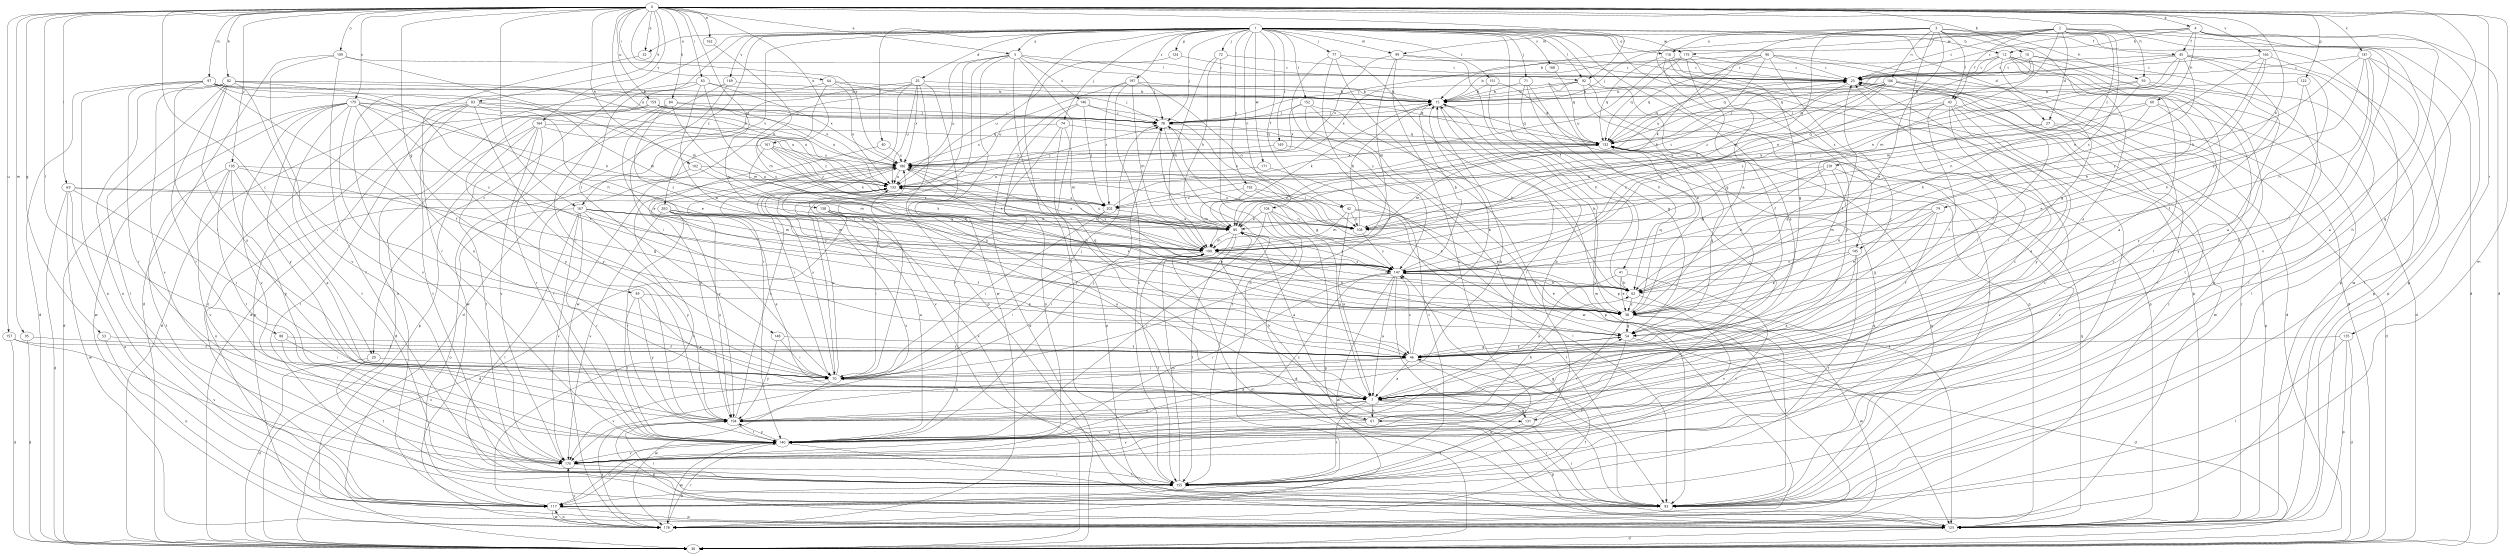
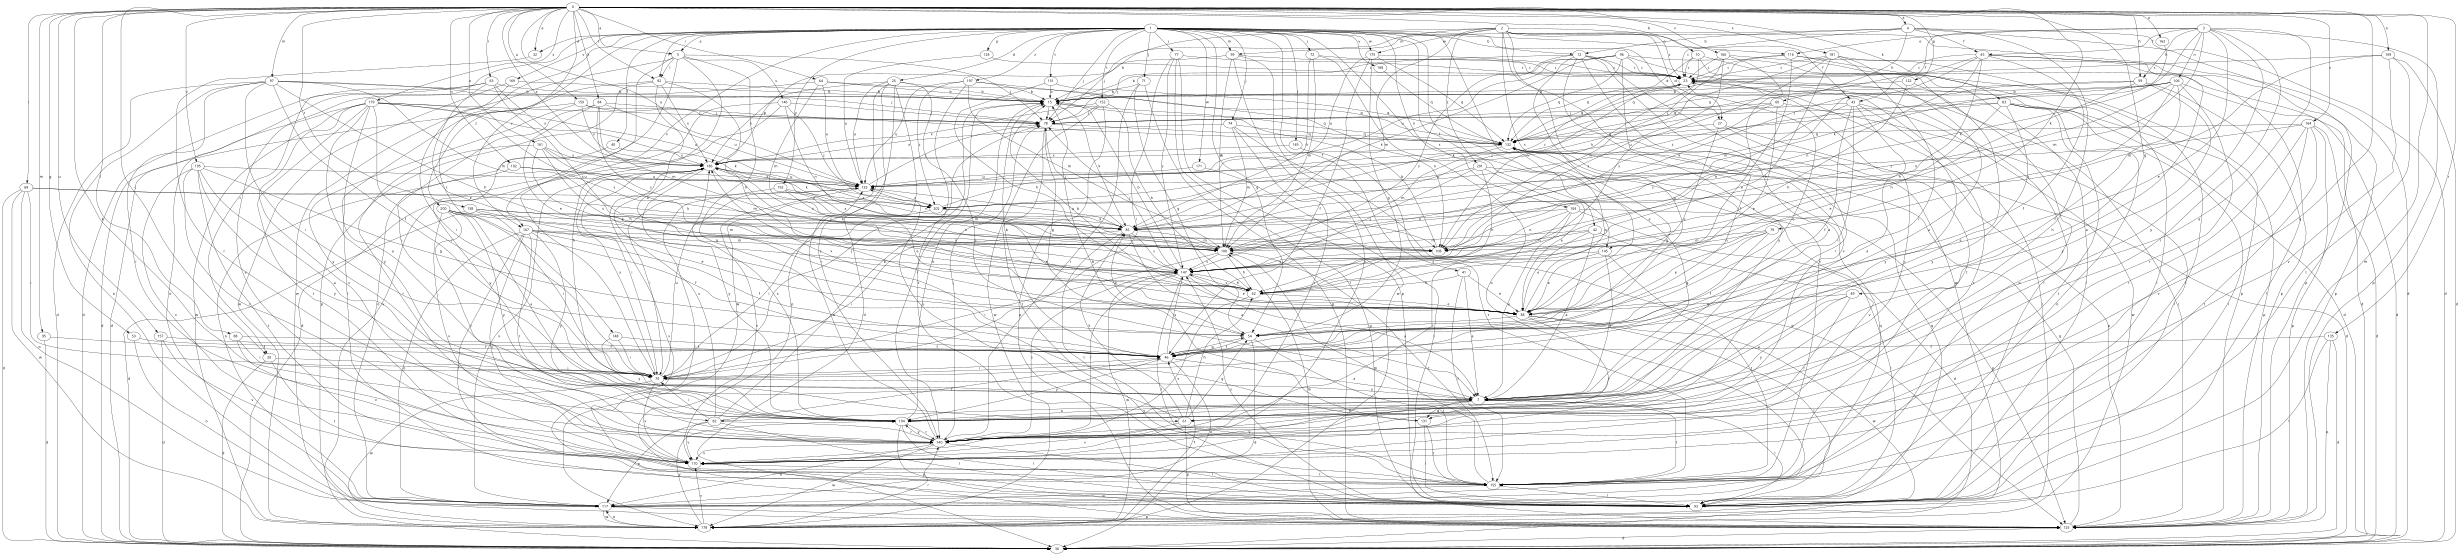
  strict digraph {
    fontname="Noto Sans"
    node [fontname="Noto Sans"]
    edge [fontname="Noto Sans"]
    0
    4
    5
    10
    20
    32
    49
    53
    59
    63
    64
    69
    79
    82
    83
    84
    88
    92
    95
    97
    102
    109
    n23 [label=161]
    122
    131
    135
    138
    157
    159
    162
    n31 [label=133]
    164
    166
    167
    179
    181
    186
    195
    93
    12
    23
    30
    45
    125
    15
    60
    61
    78
    178
    70
    146
    108
    117
    132
    155
    140
    7
    38
    194
    46
    85
    62
    147
    100
    170
    202
    54
    96
    1
    25
    27
    40
    41
    42
    71
    72
    74
    77
    99
    104
    116
    124
    145
    148
    149
    151
    152
    168
    169
    171
    175
    192
    197
    200
    2
    43
    201
    3
    106
    0 -> 4 [label=a]
    0 -> 5 [label=a]
    0 -> 10 [label=b]
    0 -> 20 [label=c]
    0 -> 32 [label=e]
    0 -> 49 [label=g]
    0 -> 53 [label=g]
    0 -> 59 [label=h]
    0 -> 63 [label=i]
    0 -> 64 [label=i]
    0 -> 69 [label=i]
    0 -> 79 [label=k]
    0 -> 82 [label=k]
    0 -> 83 [label=k]
    0 -> 84 [label=k]
    0 -> 88 [label=l]
    0 -> 92 [label=l]
    0 -> 95 [label=m]
    0 -> 97 [label=m]
    0 -> 102 [label=n]
    0 -> 109 [label=o]
    0 -> n23 [label=o]
    0 -> 122 [label=p]
    0 -> 131 [label=q]
    0 -> 135 [label=r]
    0 -> 138 [label=r]
    0 -> 157 [label=u]
    0 -> 159 [label=u]
    0 -> 162 [label=u]
    0 -> n31 [label=u]
    0 -> 164 [label=v]
    0 -> 166 [label=v]
    0 -> 167 [label=v]
    0 -> 179 [label=x]
    0 -> 181 [label=x]
    0 -> 186 [label=x]
    0 -> 195 [label=z]
    0 -> 93 [label=m]
    4 -> 12 [label=b]
    4 -> 23 [label=c]
    4 -> 30 [label=d]
    4 -> 45 [label=f]
    4 -> 125 [label=p]
    4 -> 15 [label=b]
    4 -> 60 [label=h]
    4 -> 61 [label=h]
    5 -> 92 [label=l]
    5 -> 131 [label=q]
-   5 -> n31 [label=u]
    5 -> 30 [label=v]
    5 -> 61 [label=h]
    5 -> 78 [label=j]
    5 -> 178 [label=w]
    5 -> 70 [label=i]
    5 -> 146 [label=s]
    10 -> 93 [label=l]
    10 -> 23 [label=c]
    10 -> 108 [label=n]
    10 -> 117 [label=o]
    10 -> 132 [label=q]
    20 -> 30 [label=d]
    20 -> 70 [label=i]
    20 -> 155 [label=t]
    32 -> 140 [label=r]
    49 -> 140 [label=r]
    49 -> 7 [label=a]
    49 -> 38 [label=e]
    49 -> 194 [label=y]
    53 -> 117 [label=o]
    53 -> 46 [label=f]
    59 -> 93 [label=l]
    59 -> 15 [label=b]
    59 -> 194 [label=y]
    59 -> 85 [label=k]
    59 -> 62 [label=h]
    63 -> 186 [label=x]
    63 -> 30 [label=d]
    63 -> 15 [label=b]
    63 -> 117 [label=o]
    63 -> 38 [label=e]
    63 -> 147 [label=s]
    64 -> n31 [label=u]
    64 -> 15 [label=b]
    64 -> 132 [label=q]
    64 -> 100 [label=m]
    64 -> 170 [label=v]
    69 -> 30 [label=d]
    69 -> 178 [label=w]
    69 -> 70 [label=i]
    69 -> 117 [label=o]
    69 -> 85 [label=k]
    69 -> 202 [label=z]
    79 -> 108 [label=n]
    79 -> 38 [label=e]
    79 -> 46 [label=f]
    79 -> 100 [label=m]
    79 -> 54 [label=g]
    82 -> 186 [label=x]
    82 -> 93 [label=l]
    82 -> 15 [label=b]
    82 -> 70 [label=i]
    82 -> 117 [label=o]
    82 -> 140 [label=r]
-   82 -> 7 [label=a]
+   7 -> 82 [label=a]
    82 -> 46 [label=f]
    82 -> 170 [label=v]
    83 -> n31 [label=u]
    83 -> 93 [label=l]
    83 -> 125 [label=p]
    83 -> 78 [label=j]
    83 -> 117 [label=o]
    83 -> 155 [label=t]
    83 -> 38 [label=e]
    83 -> 194 [label=y]
    84 -> n31 [label=u]
    84 -> 78 [label=j]
    84 -> 70 [label=i]
    84 -> 38 [label=e]
    84 -> 147 [label=s]
    84 -> 100 [label=m]
    88 -> 70 [label=i]
    88 -> 46 [label=f]
    88 -> 170 [label=v]
    92 -> 186 [label=x]
    92 -> 93 [label=l]
    92 -> 125 [label=p]
    92 -> 15 [label=b]
    92 -> 38 [label=e]
    92 -> 62 [label=h]
    95 -> 30 [label=d]
    95 -> 46 [label=f]
    97 -> 30 [label=d]
    97 -> 15 [label=b]
    97 -> 78 [label=j]
    97 -> 70 [label=i]
    97 -> 117 [label=o]
    97 -> 140 [label=r]
    97 -> 46 [label=f]
    97 -> 62 [label=h]
    97 -> 100 [label=m]
    102 -> n31 [label=u]
    102 -> 117 [label=o]
    102 -> 100 [label=m]
    109 -> 23 [label=c]
    109 -> 30 [label=d]
    109 -> 155 [label=t]
    109 -> 100 [label=m]
    109 -> 170 [label=v]
    n23 -> 186 [label=x]
    n23 -> 140 [label=r]
    n23 -> 85 [label=k]
    n23 -> 62 [label=h]
    n23 -> 147 [label=s]
    n23 -> 202 [label=z]
    122 -> 15 [label=b]
    122 -> 7 [label=a]
    122 -> 62 [label=h]
    131 -> 93 [label=l]
    131 -> 15 [label=b]
    131 -> 155 [label=t]
    135 -> 93 [label=l]
    135 -> 30 [label=d]
    135 -> 125 [label=p]
    135 -> 46 [label=f]
    138 -> 30 [label=d]
    138 -> 70 [label=i]
    138 -> 108 [label=n]
    138 -> 38 [label=e]
    138 -> 85 [label=k]
    157 -> 30 [label=d]
    157 -> 46 [label=f]
    157 -> 170 [label=v]
    159 -> 186 [label=x]
    159 -> 30 [label=d]
    159 -> 78 [label=j]
    159 -> 132 [label=q]
    159 -> 194 [label=y]
    162 -> 85 [label=k]
    n31 -> 78 [label=j]
    n31 -> 70 [label=i]
    n31 -> 170 [label=v]
    n31 -> 202 [label=z]
    164 -> 30 [label=d]
    164 -> 125 [label=p]
    164 -> 132 [label=q]
    164 -> 155 [label=t]
    164 -> 140 [label=r]
    164 -> 170 [label=v]
    164 -> 202 [label=z]
    166 -> 23 [label=c]
    166 -> 125 [label=p]
    166 -> 108 [label=n]
    166 -> 62 [label=h]
    166 -> 147 [label=s]
    167 -> 93 [label=l]
    167 -> 108 [label=n]
    167 -> 117 [label=o]
    167 -> 140 [label=r]
    167 -> 194 [label=y]
    167 -> 46 [label=f]
    167 -> 147 [label=s]
    167 -> 100 [label=m]
    167 -> 170 [label=v]
    179 -> n31 [label=u]
    179 -> 30 [label=d]
    179 -> 78 [label=j]
    179 -> 178 [label=w]
    179 -> 70 [label=i]
    179 -> 155 [label=t]
    179 -> 7 [label=a]
    179 -> 194 [label=y]
    179 -> 85 [label=k]
    179 -> 147 [label=s]
    179 -> 170 [label=v]
    181 -> 93 [label=l]
    181 -> 23 [label=c]
    181 -> 70 [label=i]
    181 -> 7 [label=a]
    181 -> 85 [label=k]
    181 -> 62 [label=h]
    181 -> 147 [label=s]
    186 -> n31 [label=u]
    186 -> 70 [label=i]
    186 -> 108 [label=n]
    186 -> 194 [label=y]
    186 -> 147 [label=s]
    195 -> n31 [label=u]
    195 -> 155 [label=t]
    195 -> 140 [label=r]
    195 -> 7 [label=a]
    195 -> 194 [label=y]
    195 -> 170 [label=v]
    195 -> 54 [label=g]
    93 -> 186 [label=x]
    93 -> 132 [label=q]
    93 -> 147 [label=s]
    12 -> 23 [label=c]
    12 -> 78 [label=j]
    12 -> 155 [label=t]
    12 -> 140 [label=r]
    12 -> 7 [label=a]
    12 -> 194 [label=y]
    12 -> 147 [label=s]
    12 -> 54 [label=g]
    23 -> 30 [label=d]
    23 -> 15 [label=b]
    23 -> 132 [label=q]
    23 -> 85 [label=k]
    45 -> 23 [label=c]
    45 -> 125 [label=p]
    45 -> 108 [label=n]
    45 -> 132 [label=q]
    45 -> 7 [label=a]
    45 -> 46 [label=f]
    45 -> 62 [label=h]
    45 -> 100 [label=m]
    125 -> 23 [label=c]
    125 -> 30 [label=d]
    125 -> 132 [label=q]
    125 -> 100 [label=m]
    15 -> 78 [label=j]
    15 -> 132 [label=q]
    15 -> 140 [label=r]
    15 -> 85 [label=k]
    60 -> 93 [label=l]
    60 -> 78 [label=j]
    60 -> 108 [label=n]
    60 -> 38 [label=e]
    60 -> 202 [label=z]
    61 -> n31 [label=u]
    61 -> 125 [label=p]
    61 -> 85 [label=k]
    61 -> 62 [label=h]
    61 -> 170 [label=v]
    61 -> 54 [label=g]
    78 -> 132 [label=q]
    78 -> 155 [label=t]
    78 -> 54 [label=g]
    178 -> 23 [label=c]
    178 -> 117 [label=o]
    178 -> 140 [label=r]
    178 -> 194 [label=y]
    178 -> 46 [label=f]
    178 -> 170 [label=v]
    70 -> n31 [label=u]
    70 -> 186 [label=x]
    70 -> 78 [label=j]
    70 -> 178 [label=w]
    70 -> 7 [label=a]
    70 -> 170 [label=v]
    146 -> 30 [label=d]
    146 -> 78 [label=j]
    146 -> 108 [label=n]
    146 -> 117 [label=o]
    146 -> 202 [label=z]
    108 -> 186 [label=x]
    108 -> 15 [label=b]
    108 -> 147 [label=s]
    117 -> 186 [label=x]
    117 -> 125 [label=p]
    117 -> 178 [label=w]
    117 -> 132 [label=q]
    132 -> 186 [label=x]
    132 -> 100 [label=m]
    132 -> 54 [label=g]
    155 -> 93 [label=l]
    155 -> 23 [label=c]
    155 -> 117 [label=o]
    155 -> 100 [label=m]
    140 -> n31 [label=u]
    140 -> 93 [label=l]
    140 -> 23 [label=c]
    140 -> 78 [label=j]
    140 -> 178 [label=w]
    140 -> 117 [label=o]
    140 -> 194 [label=y]
    140 -> 147 [label=s]
    140 -> 170 [label=v]
    7 -> 131 [label=q]
    7 -> 93 [label=l]
    7 -> 61 [label=h]
    7 -> 155 [label=t]
    7 -> 194 [label=y]
    7 -> 170 [label=v]
    38 -> 93 [label=l]
    38 -> 15 [label=b]
    38 -> 178 [label=w]
    38 -> 132 [label=q]
    38 -> 140 [label=r]
    38 -> 54 [label=g]
    194 -> 186 [label=x]
    194 -> 93 [label=l]
    194 -> 125 [label=p]
    194 -> 15 [label=b]
    194 -> 140 [label=r]
    46 -> 23 [label=c]
    46 -> 15 [label=b]
    46 -> 70 [label=i]
    46 -> 117 [label=o]
    46 -> 7 [label=a]
    46 -> 194 [label=y]
    46 -> 147 [label=s]
    46 -> 54 [label=g]
    85 -> n31 [label=u]
    85 -> 78 [label=j]
    85 -> 70 [label=i]
    85 -> 155 [label=t]
    85 -> 7 [label=a]
    85 -> 147 [label=s]
    85 -> 100 [label=m]
    62 -> 38 [label=e]
    62 -> 147 [label=s]
    62 -> 170 [label=v]
    147 -> 93 [label=l]
    147 -> 15 [label=b]
    147 -> 78 [label=j]
    147 -> 178 [label=w]
    147 -> 140 [label=r]
    147 -> 7 [label=a]
    147 -> 38 [label=e]
    147 -> 62 [label=h]
    100 -> 186 [label=x]
    100 -> 70 [label=i]
    100 -> 155 [label=t]
    100 -> 62 [label=h]
    100 -> 147 [label=s]
    170 -> 155 [label=t]
    202 -> 23 [label=c]
    202 -> 70 [label=i]
    202 -> 38 [label=e]
    202 -> 85 [label=k]
    54 -> 186 [label=x]
    54 -> 30 [label=d]
    54 -> 155 [label=t]
    54 -> 46 [label=f]
    54 -> 85 [label=k]
    96 -> n31 [label=u]
    96 -> 93 [label=l]
    96 -> 23 [label=c]
    96 -> 30 [label=d]
    96 -> 15 [label=b]
    96 -> 132 [label=q]
    96 -> 46 [label=f]
    96 -> 85 [label=k]
    1 -> 5 [label=a]
    1 -> 20 [label=c]
    1 -> 32 [label=e]
    1 -> 92 [label=l]
    1 -> 167 [label=v]
    1 -> 12 [label=b]
    1 -> 78 [label=j]
    1 -> 155 [label=t]
    1 -> 7 [label=a]
    1 -> 54 [label=g]
    1 -> 25 [label=d]
    1 -> 27 [label=d]
    1 -> 40 [label=f]
    1 -> 41 [label=f]
    1 -> 42 [label=f]
    1 -> 71 [label=j]
    1 -> 72 [label=j]
    1 -> 74 [label=j]
    1 -> 77 [label=j]
    1 -> 99 [label=m]
    1 -> 104 [label=n]
    1 -> 116 [label=o]
    1 -> 124 [label=p]
    1 -> 145 [label=s]
    1 -> 148 [label=t]
    1 -> 149 [label=t]
    1 -> 151 [label=t]
    1 -> 152 [label=t]
    1 -> 168 [label=v]
    1 -> 169 [label=v]
    1 -> 171 [label=w]
    1 -> 175 [label=w]
    1 -> 192 [label=y]
    1 -> 197 [label=z]
    1 -> 200 [label=z]
    25 -> n31 [label=u]
    25 -> 186 [label=x]
    25 -> 30 [label=d]
    25 -> 125 [label=p]
    25 -> 15 [label=b]
    25 -> 178 [label=w]
    25 -> 140 [label=r]
    25 -> 7 [label=a]
    27 -> 30 [label=d]
    27 -> 125 [label=p]
    27 -> 132 [label=q]
    27 -> 38 [label=e]
    40 -> 186 [label=x]
    40 -> 194 [label=y]
    41 -> 155 [label=t]
    41 -> 7 [label=a]
    41 -> 38 [label=e]
    41 -> 62 [label=h]
    42 -> 93 [label=l]
    42 -> 108 [label=n]
    42 -> 7 [label=a]
    42 -> 38 [label=e]
    42 -> 100 [label=m]
    71 -> 125 [label=p]
    71 -> 15 [label=b]
    71 -> 140 [label=r]
    71 -> 54 [label=g]
    72 -> 23 [label=c]
    72 -> 117 [label=o]
    72 -> 85 [label=k]
    72 -> 100 [label=m]
    74 -> 186 [label=x]
    74 -> 125 [label=p]
    74 -> 132 [label=q]
    74 -> 140 [label=r]
    74 -> 100 [label=m]
    77 -> 93 [label=l]
    77 -> 23 [label=c]
    77 -> 125 [label=p]
    77 -> 70 [label=i]
    77 -> 147 [label=s]
    99 -> 186 [label=x]
    99 -> 23 [label=c]
    99 -> 178 [label=w]
    99 -> 100 [label=m]
    99 -> 170 [label=v]
    104 -> 30 [label=d]
    104 -> 125 [label=p]
    104 -> 108 [label=n]
    104 -> 140 [label=r]
    104 -> 7 [label=a]
    104 -> 85 [label=k]
    116 -> 93 [label=l]
    116 -> 23 [label=c]
    116 -> 125 [label=p]
    116 -> 132 [label=q]
    116 -> 38 [label=e]
    124 -> n31 [label=u]
    124 -> 23 [label=c]
    145 -> 155 [label=t]
    145 -> 7 [label=a]
    145 -> 38 [label=e]
    145 -> 147 [label=s]
    148 -> 70 [label=i]
    148 -> 194 [label=y]
    148 -> 46 [label=f]
    149 -> 186 [label=x]
    149 -> 155 [label=t]
    151 -> 15 [label=b]
    151 -> 132 [label=q]
    151 -> 62 [label=h]
    152 -> 186 [label=x]
    152 -> 125 [label=p]
    152 -> 78 [label=j]
    152 -> 178 [label=w]
    152 -> 62 [label=h]
    168 -> 132 [label=q]
    169 -> 15 [label=b]
    169 -> 178 [label=w]
    169 -> 70 [label=i]
    171 -> n31 [label=u]
    171 -> 93 [label=l]
    175 -> n31 [label=u]
    175 -> 23 [label=c]
    175 -> 132 [label=q]
    175 -> 46 [label=f]
    175 -> 54 [label=g]
-   192 -> 42 [label=l]
+   192 -> 93 [label=l]
    192 -> 38 [label=e]
    192 -> 100 [label=m]
    192 -> 202 [label=z]
    197 -> n31 [label=u]
    197 -> 15 [label=b]
    197 -> 108 [label=n]
    197 -> 155 [label=t]
    197 -> 100 [label=m]
    197 -> 202 [label=z]
    200 -> 140 [label=r]
    200 -> 7 [label=a]
    200 -> 194 [label=y]
    200 -> 46 [label=f]
    200 -> 85 [label=k]
    200 -> 100 [label=m]
    200 -> 170 [label=v]
    2 -> 23 [label=c]
    2 -> 30 [label=d]
    2 -> 78 [label=j]
    2 -> 178 [label=w]
    2 -> 100 [label=m]
    2 -> 170 [label=v]
    2 -> 27 [label=d]
    2 -> 99 [label=m]
    2 -> 145 [label=s]
    2 -> 175 [label=w]
    2 -> 43 [label=f]
    2 -> 201 [label=z]
    43 -> 78 [label=j]
    43 -> 178 [label=w]
    43 -> 70 [label=i]
    43 -> 7 [label=a]
    43 -> 194 [label=y]
    43 -> 46 [label=f]
    43 -> 147 [label=s]
    201 -> n31 [label=u]
    201 -> 38 [label=e]
    201 -> 62 [label=h]
    201 -> 147 [label=s]
    201 -> 170 [label=v]
    3 -> 59 [label=h]
    3 -> 45 [label=f]
    3 -> 125 [label=p]
    3 -> 140 [label=r]
    3 -> 7 [label=a]
    3 -> 38 [label=e]
    3 -> 194 [label=y]
    3 -> 85 [label=k]
    3 -> 100 [label=m]
    3 -> 116 [label=o]
    3 -> 43 [label=f]
    3 -> 106 [label=n]
    106 -> 30 [label=d]
    106 -> 15 [label=b]
    106 -> 108 [label=n]
    106 -> 132 [label=q]
    106 -> 140 [label=r]
    106 -> 46 [label=f]
    106 -> 147 [label=s]
    106 -> 202 [label=z]
  }
